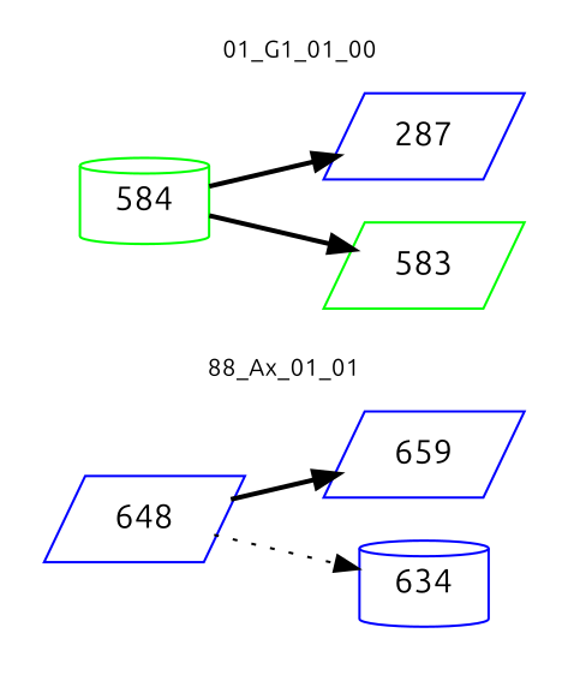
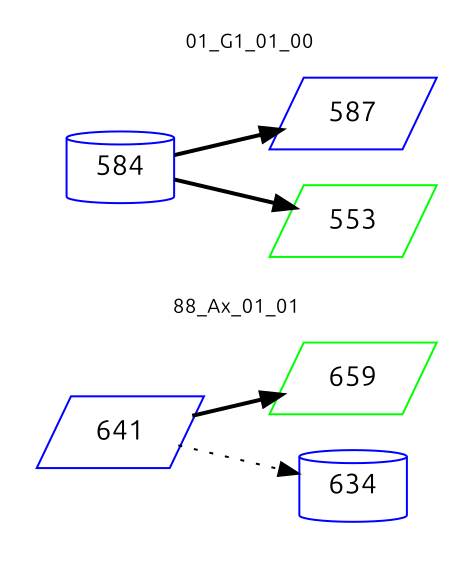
  digraph {
    fontname=Ubuntu
    rankdir=LR
    node [color=blue fontname=Ubuntu shape=parallelogram]
    edge [color=black fontname=Ubuntu style=bold]
-   n1 [label=648]
+   n1 [label=641]
    n2 [label=634 shape=cylinder]
-   n3 [label=659]
-   n4 [color=green label=584 shape=cylinder]
-   n5 [color=green label=583]
-   n6 [label=287]
+   n3 [color=green label=659]
+   n4 [label=584 shape=cylinder]
+   n5 [color=green label=553]
+   n6 [label=587]
    subgraph cluster_1 {
      color=white
      fontsize=10
      label="88_Ax_01_01"
      n1
      n2
      n3
    }
    subgraph cluster_2 {
      color=white
      fontsize=10
      label="01_G1_01_00"
      n4
      n5
      n6
    }
    n1 -> n2 [style=dotted]
    n1 -> n3
    n4 -> n5
    n4 -> n6
  }
